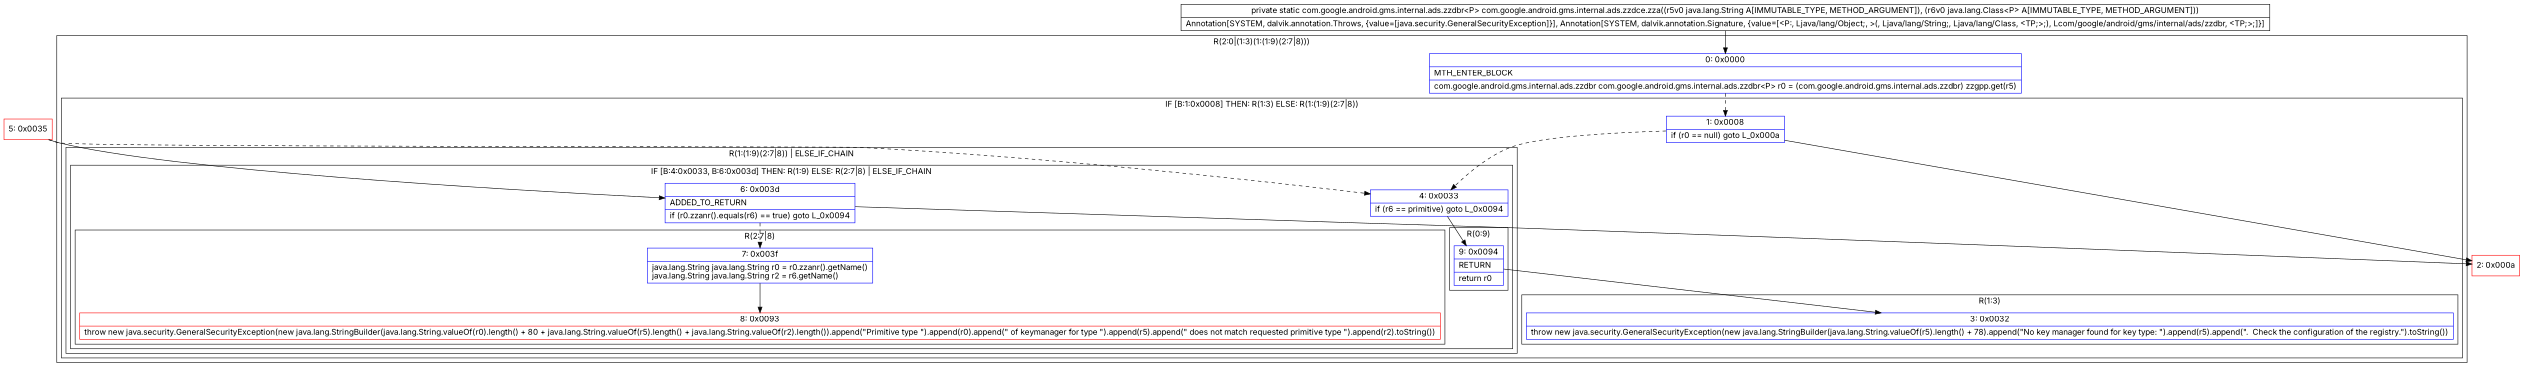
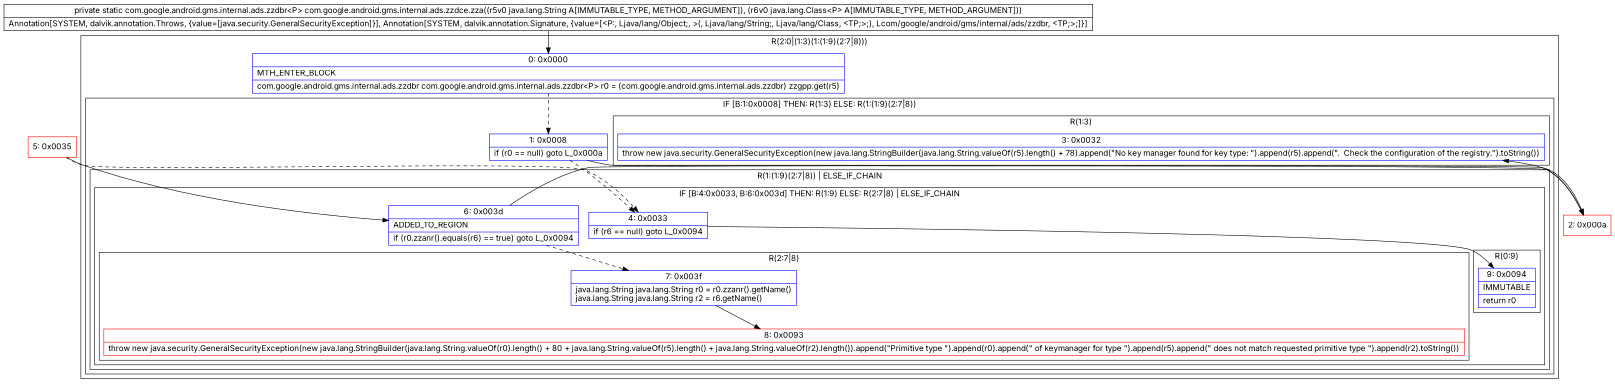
  digraph {
    fontname=Inter
    node [color=blue fontname=Inter shape=record]
    edge [fontname=Inter]
    n1 [label="{3\:\ 0x0032|throw new java.security.GeneralSecurityException(new java.lang.StringBuilder(java.lang.String.valueOf(r5).length() + 78).append(\"No key manager found for key type: \").append(r5).append(\".  Check the configuration of the registry.\").toString())\l}"]
-   n2 [label="{9\:\ 0x0094|RETURN\l|return r0\l}"]
+   n2 [label="{9\:\ 0x0094|IMMUTABLE\l|return r0\l}"]
    n3 [label="{7\:\ 0x003f|java.lang.String java.lang.String r0 = r0.zzanr().getName()\ljava.lang.String java.lang.String r2 = r6.getName()\l}"]
    n4 [color=red label="{8\:\ 0x0093|throw new java.security.GeneralSecurityException(new java.lang.StringBuilder(java.lang.String.valueOf(r0).length() + 80 + java.lang.String.valueOf(r5).length() + java.lang.String.valueOf(r2).length()).append(\"Primitive type \").append(r0).append(\" of keymanager for type \").append(r5).append(\" does not match requested primitive type \").append(r2).toString())\l}"]
-   n5 [label="{4\:\ 0x0033|if (r6 == primitive) goto L_0x0094\l}"]
-   n6 [label="{6\:\ 0x003d|ADDED_TO_RETURN\l|if (r0.zzanr().equals(r6) == true) goto L_0x0094\l}"]
+   n5 [label="{4\:\ 0x0033|if (r6 == null) goto L_0x0094\l}"]
+   n6 [label="{6\:\ 0x003d|ADDED_TO_REGION\l|if (r0.zzanr().equals(r6) == true) goto L_0x0094\l}"]
    n7 [label="{1\:\ 0x0008|if (r0 == null) goto L_0x000a\l}"]
    n8 [label="{0\:\ 0x0000|MTH_ENTER_BLOCK\l|com.google.android.gms.internal.ads.zzdbr com.google.android.gms.internal.ads.zzdbr\<P\> r0 = (com.google.android.gms.internal.ads.zzdbr) zzgpp.get(r5)\l}"]
    n9 [color=red label="{2\:\ 0x000a}"]
    n10 [color=red label="{5\:\ 0x0035}"]
    n11 [label="{private static com.google.android.gms.internal.ads.zzdbr\<P\> com.google.android.gms.internal.ads.zzdce.zza((r5v0 java.lang.String A[IMMUTABLE_TYPE, METHOD_ARGUMENT]), (r6v0 java.lang.Class\<P\> A[IMMUTABLE_TYPE, METHOD_ARGUMENT]))  | Annotation[SYSTEM, dalvik.annotation.Throws, \{value=[java.security.GeneralSecurityException]\}], Annotation[SYSTEM, dalvik.annotation.Signature, \{value=[\<P:, Ljava\/lang\/Object;, \>(, Ljava\/lang\/String;, Ljava\/lang\/Class, \<TP;\>;), Lcom\/google\/android\/gms\/internal\/ads\/zzdbr, \<TP;\>;]\}]\l}" color=""]
    subgraph cluster_1 {
      label="R(2:0|(1:3)(1:(1:9)(2:7|8)))"
      n8
      subgraph cluster_2 {
        label="IF [B:1:0x0008] THEN: R(1:3) ELSE: R(1:(1:9)(2:7|8))"
        n7
        subgraph cluster_3 {
          label="R(1:3)"
          n1
        }
        subgraph cluster_4 {
          label="R(1:(1:9)(2:7|8)) | ELSE_IF_CHAIN\l"
          subgraph cluster_5 {
            label="IF [B:4:0x0033, B:6:0x003d] THEN: R(1:9) ELSE: R(2:7|8) | ELSE_IF_CHAIN\l"
            n5
            n6
            subgraph cluster_6 {
              label="R(0:9)"
              n2
            }
            subgraph cluster_7 {
              label="R(2:7|8)"
              n3
              n4
            }
          }
        }
      }
    }
    n3 -> n4
    n5 -> n2
    n6 -> n3 [style=dashed]
    n6 -> n9
    n7 -> n5 [style=dashed]
    n7 -> n9
    n8 -> n7 [style=dashed]
-   n2 -> n1
+   n9 -> n1
    n10 -> n5 [style=dashed]
    n10 -> n6
    n11 -> n8
  }
